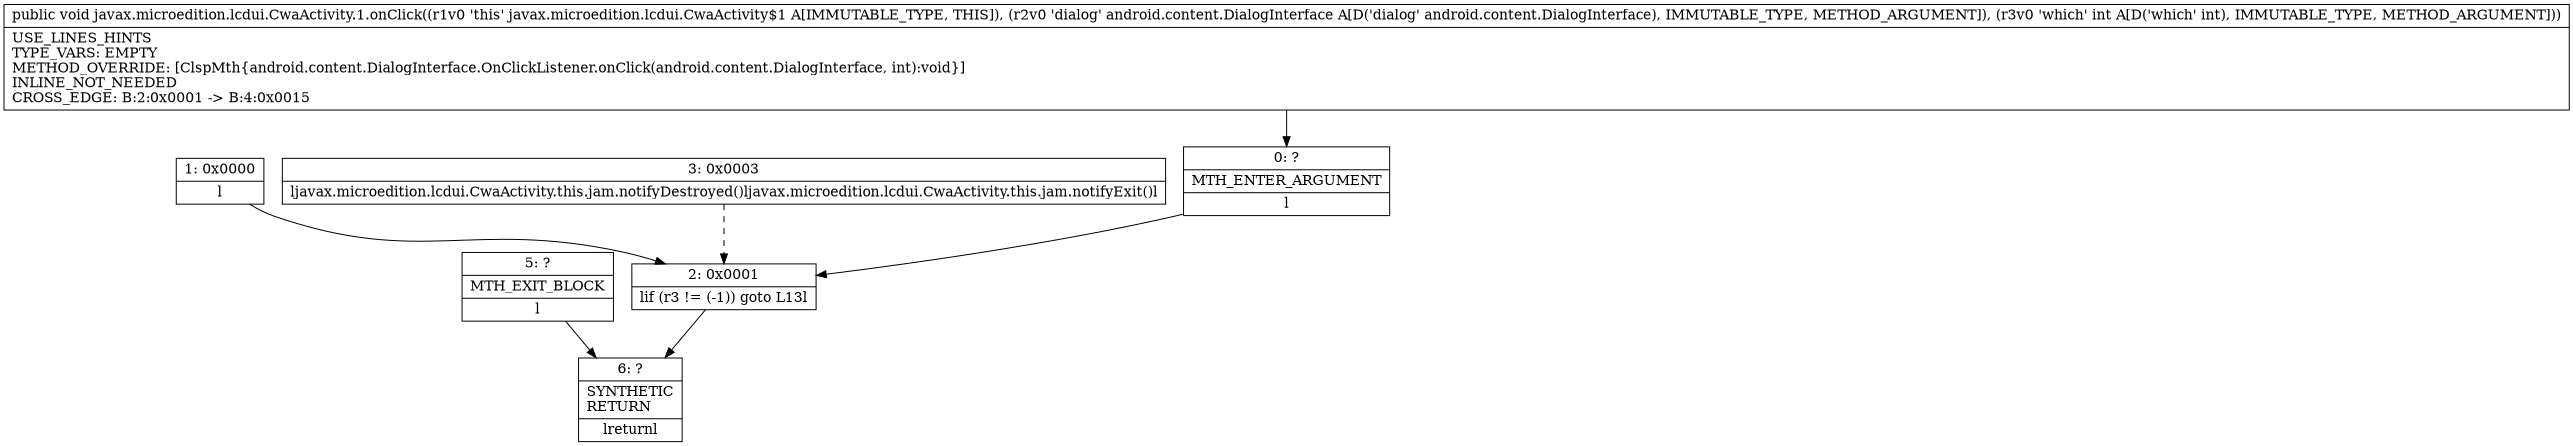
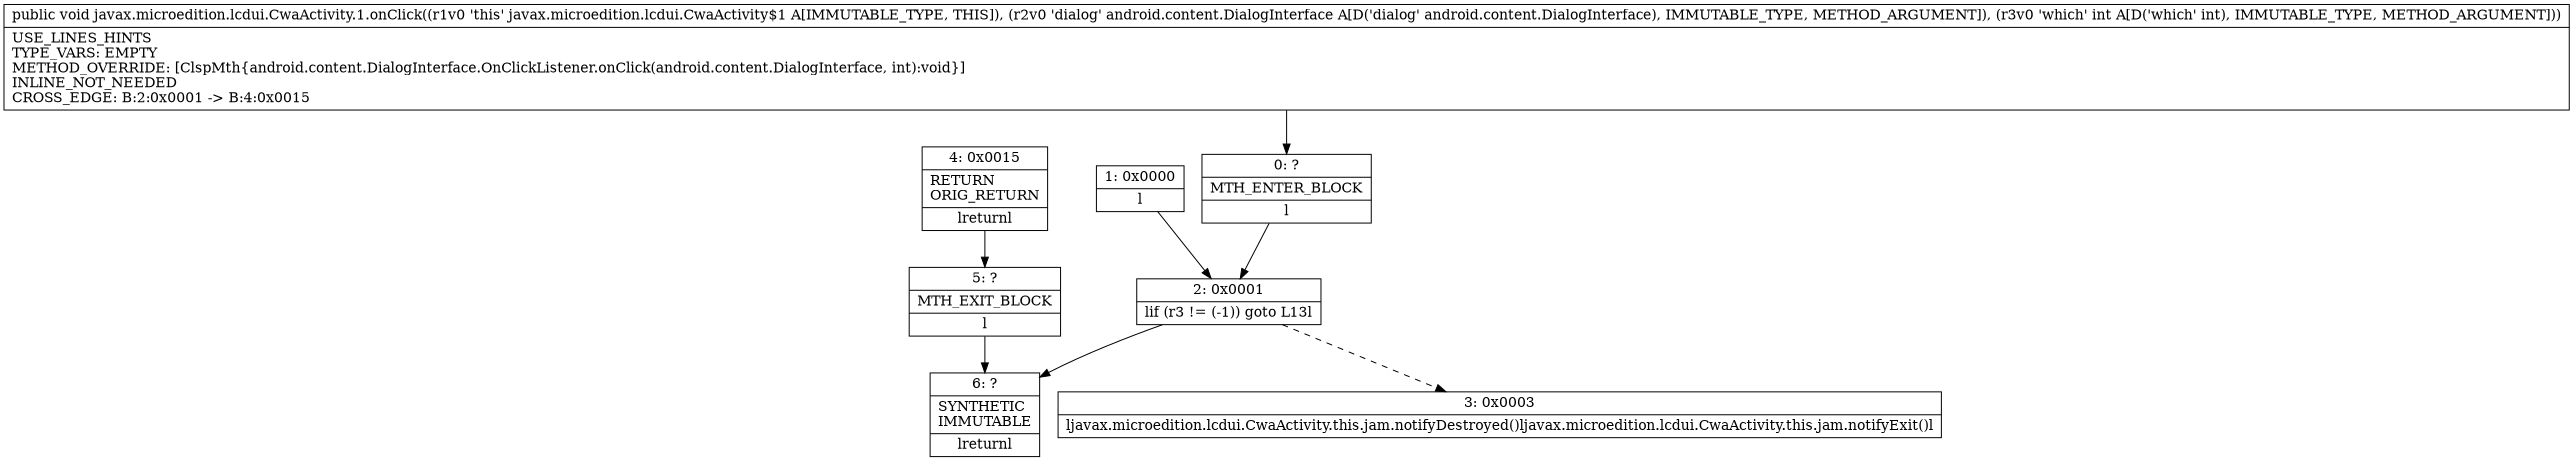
  digraph {
    node [shape=record]
-   n1 [label="{0\:\ ?|MTH_ENTER_ARGUMENT\l|l}"]
+   n1 [label="{0\:\ ?|MTH_ENTER_BLOCK\l|l}"]
    n2 [label="{2\:\ 0x0001|lif (r3 != (\-1)) goto L13l}"]
    n3 [label="{1\:\ 0x0000|l}"]
    n4 [label="{3\:\ 0x0003|ljavax.microedition.lcdui.CwaActivity.this.jam.notifyDestroyed()ljavax.microedition.lcdui.CwaActivity.this.jam.notifyExit()l}"]
-   n5 [label="{6\:\ ?|SYNTHETIC\lRETURN\l|lreturnl}"]
+   n5 [label="{6\:\ ?|SYNTHETIC\lIMMUTABLE\l|lreturnl}"]
+   n6 [label="{4\:\ 0x0015|RETURN\lORIG_RETURN\l|lreturnl}"]
    n7 [label="{5\:\ ?|MTH_EXIT_BLOCK\l|l}"]
    n8 [label="{public void javax.microedition.lcdui.CwaActivity.1.onClick((r1v0 'this' javax.microedition.lcdui.CwaActivity$1 A[IMMUTABLE_TYPE, THIS]), (r2v0 'dialog' android.content.DialogInterface A[D('dialog' android.content.DialogInterface), IMMUTABLE_TYPE, METHOD_ARGUMENT]), (r3v0 'which' int A[D('which' int), IMMUTABLE_TYPE, METHOD_ARGUMENT]))  | USE_LINES_HINTS\lTYPE_VARS: EMPTY\lMETHOD_OVERRIDE: [ClspMth\{android.content.DialogInterface.OnClickListener.onClick(android.content.DialogInterface, int):void\}]\lINLINE_NOT_NEEDED\lCROSS_EDGE: B:2:0x0001 \-\> B:4:0x0015\l}"]
    n1 -> n2
-   n4 -> n2 [style=dashed]
+   n2 -> n4 [style=dashed]
    n2 -> n5
    n3 -> n2
+   n6 -> n7
    n7 -> n5
    n8 -> n1
  }
